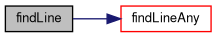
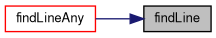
  digraph {
    rankdir=LR
    node [fontname=FreeSans fontsize=10 shape=record]
    n1 [color=black fillcolor=grey75 fontcolor=black height=0.2 label=findLine style=filled width=0.4]
    n2 [color=red height=0.2 label=findLineAny width=0.4]
-   n1 -> n2 [color=midnightblue fontname=FreeSans fontsize=10 labelfontname=FreeSans labelfontsize=10 style=solid]
+   n2 -> n1 [color=midnightblue fontname=FreeSans fontsize=10 labelfontname=FreeSans labelfontsize=10 style=solid]
  }
